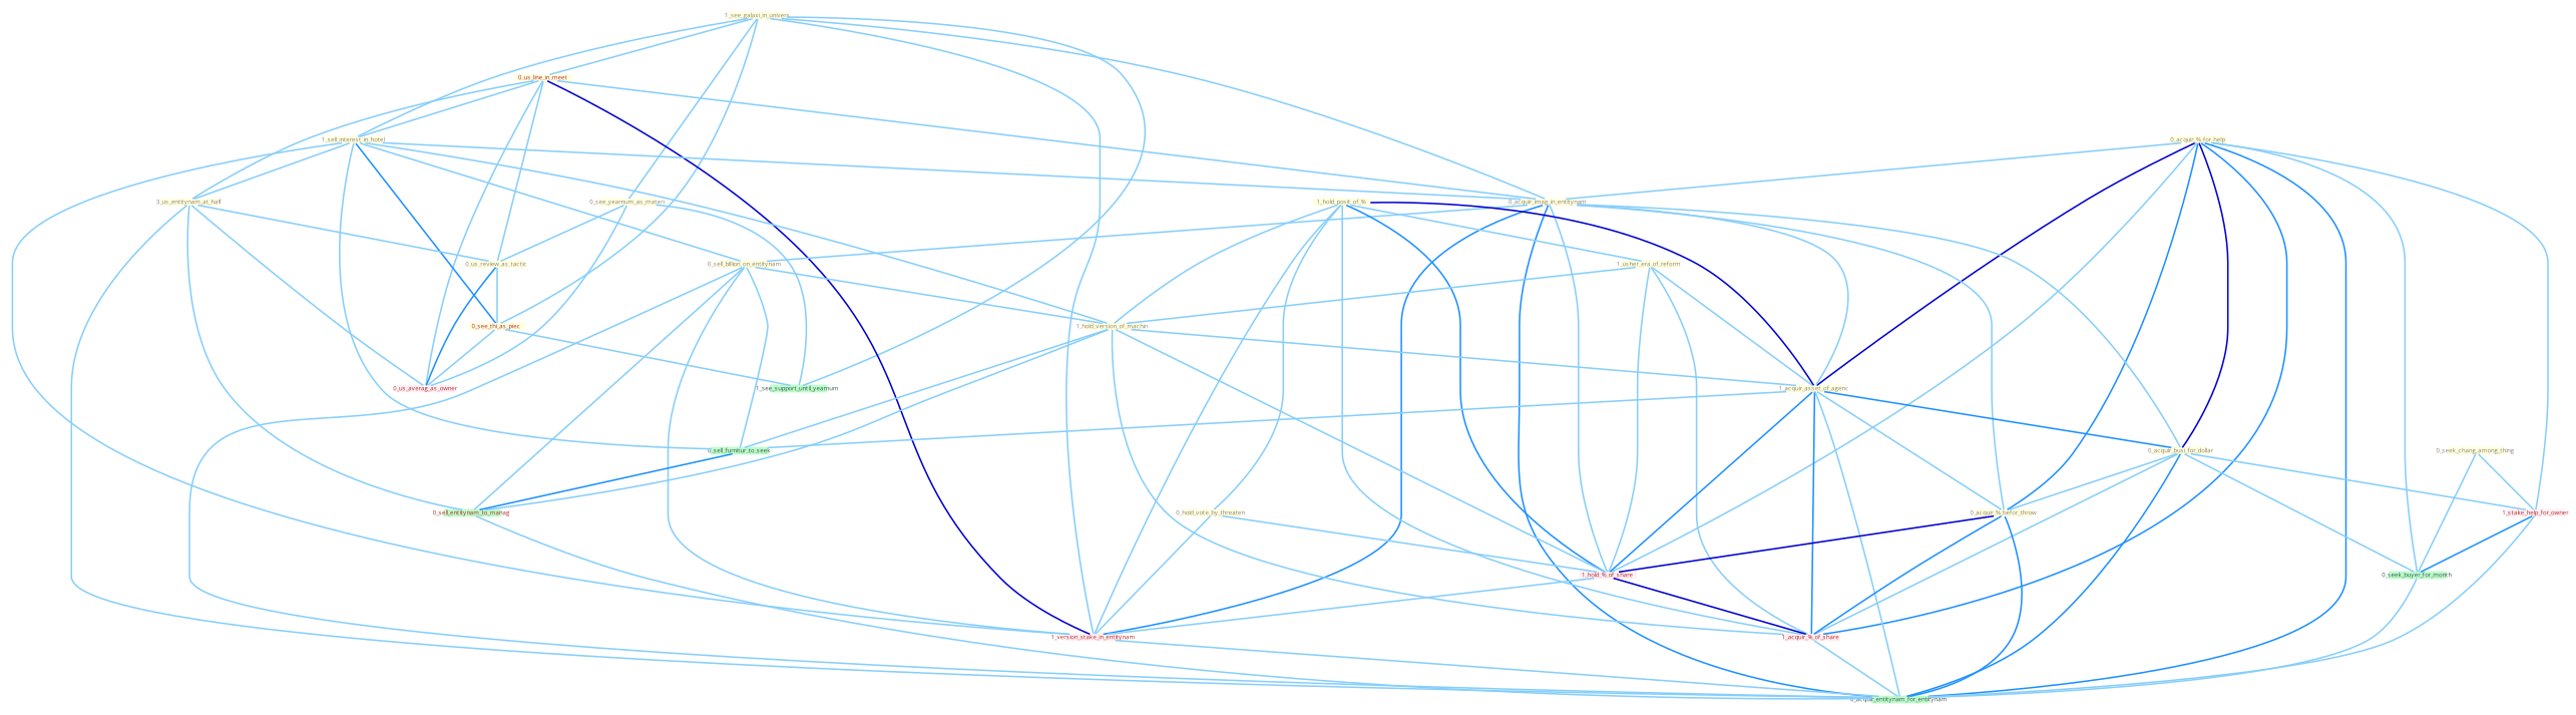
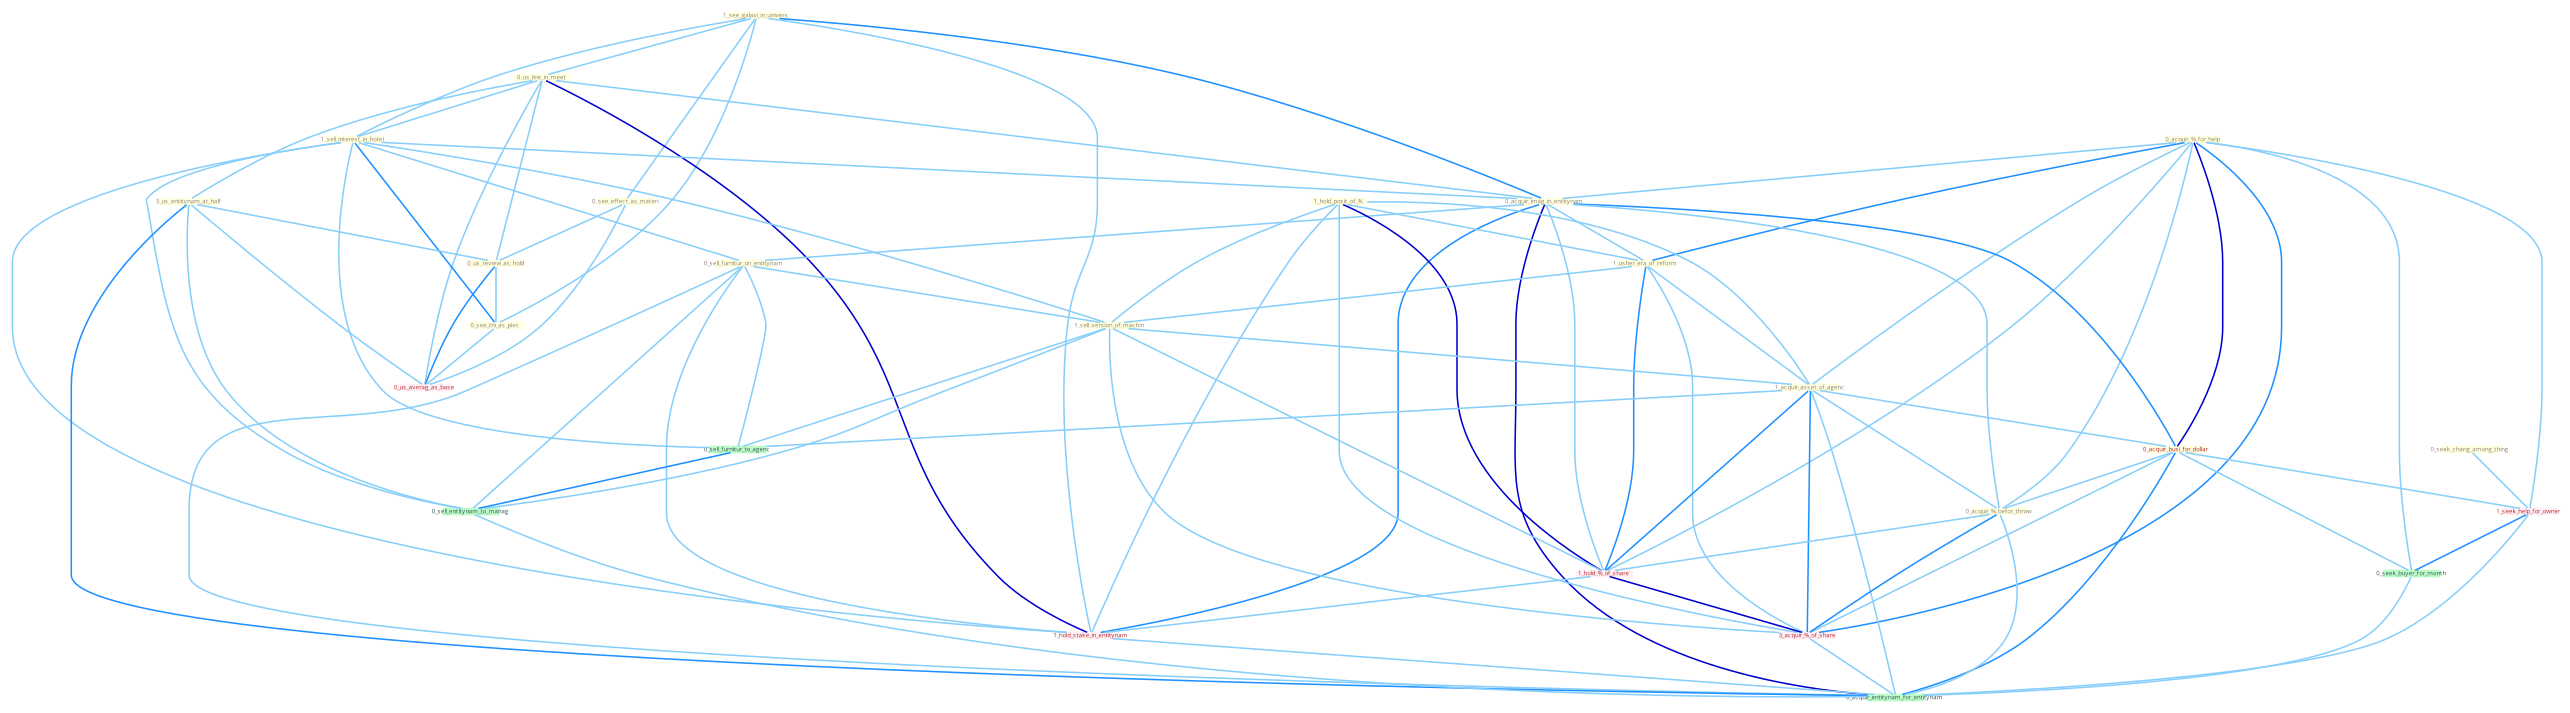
  graph {
    fontname="Open Sans"
    node [color="#ffffe0" fixedsize=true fontcolor="#8b7d6b" fontname="Open Sans" fontsize=4 shape=polygon style=filled]
    edge [color="#87cefa" fontname="Open Sans" w=1]
    n1 [height=.06 label="0_acquir_%_for_help" width=.5]
    "1_see_galaxi_in_univers " [height=.06 width=.5]
-   "0_us_line_in_meet " [fontcolor="#b22222" height=.06 width=.5]
+   "0_us_line_in_meet " [height=.06 width=.5]
    "1_sell_interest_in_hotel " [height=.06 width=.5]
    "0_acquir_imag_in_entitynam " [height=.06 width=.5]
    "1_hold_posit_of_% " [height=.06 width=.5]
-   "0_see_effect_as_materi " [height=.06 width=.5 label="0_see_yearnum_as_materi"]
+   "0_see_effect_as_materi " [height=.06 width=.5]
    "1_usher_era_of_reform " [height=.06 width=.5]
-   "0_sell_billion_on_entitynam " [height=.06 width=.5]
-   "1_sell_version_of_machin " [height=.06 width=.5 label="1_hold_version_of_machin"]
+   "0_sell_billion_on_entitynam " [height=.06 width=.5 label="0_sell_furnitur_on_entitynam"]
+   "1_sell_version_of_machin " [height=.06 width=.5]
    "1_acquir_asset_of_agenc " [height=.06 width=.5]
-   "0_hold_vote_by_threaten " [height=.06 width=.5]
    "0_seek_chang_among_thing " [height=.06 width=.5]
-   "0_acquir_busi_for_dollar " [height=.06 width=.5]
+   "0_acquir_busi_for_dollar " [fontcolor="#b22222" height=.06 width=.5]
    n15 [height=.06 label="3_us_entitynam_at_half" width=.5]
-   "0_us_review_as_tactic " [height=.06 width=.5]
+   "0_us_review_as_tactic " [height=.06 width=.5 label="0_us_review_as_hold"]
    "0_acquir_%_befor_throw " [height=.06 width=.5]
-   "0_see_thi_as_piec " [fontcolor="#b22222" height=.06 width=.5]
+   "0_see_thi_as_piec " [height=.06 width=.5]
    "1_hold_%_of_share " [color="#fff0f5" fontcolor="#b22222" height=.06 width=.5]
-   "1_hold_stake_in_entitynam " [color="#fff0f5" fontcolor="#b22222" height=.06 width=.5 label="1_version_stake_in_entitynam"]
-   "1_seek_help_for_owner " [color="#fff0f5" fontcolor="#b22222" height=.06 width=.5 label="1_stake_help_for_owner"]
-   "1_acquir_%_of_share " [color="#fff0f5" fontcolor="#b22222" height=.06 width=.5]
-   "0_us_averag_as_base " [color="#fff0f5" fontcolor="#b22222" height=.06 width=.5 label="0_us_averag_as_owner"]
+   "1_hold_stake_in_entitynam " [color="#fff0f5" fontcolor="#b22222" height=.06 width=.5]
+   "1_seek_help_for_owner " [color="#fff0f5" fontcolor="#b22222" height=.06 width=.5]
+   "1_acquir_%_of_share " [color="#fff0f5" fontcolor="#b22222" height=.06 width=.5 label="3_acquir_%_of_share"]
+   "0_us_averag_as_base " [color="#fff0f5" fontcolor="#b22222" height=.06 width=.5]
    "0_seek_buyer_for_month " [color="#BDFCC9" fontcolor="#2f4f4f" height=.06 width=.5]
    "0_acquir_entitynam_for_entitynam " [color="#BDFCC9" fontcolor="#2f4f4f" height=.06 width=.5]
-   "1_see_support_until_yearnum " [color="#BDFCC9" fontcolor="#2f4f4f" height=.06 width=.5]
-   "0_sell_furnitur_to_agenc " [color="#BDFCC9" fontcolor="#2f4f4f" height=.06 width=.5 label="0_sell_furnitur_to_seek"]
-   "0_sell_entitynam_to_manag " [color="#BDFCC9" fontcolor="#b22222" height=.06 width=.5]
+   "0_sell_furnitur_to_agenc " [color="#BDFCC9" fontcolor="#2f4f4f" height=.06 width=.5]
+   "0_sell_entitynam_to_manag " [color="#BDFCC9" fontcolor="#2f4f4f" height=.06 width=.5]
    subgraph sub_1 {
      n1
      "1_see_galaxi_in_univers "
      "0_us_line_in_meet "
      "1_sell_interest_in_hotel "
      "0_acquir_imag_in_entitynam "
      "1_hold_posit_of_% "
      "0_see_effect_as_materi "
      "1_usher_era_of_reform "
      "0_sell_billion_on_entitynam "
      "1_sell_version_of_machin "
      "1_acquir_asset_of_agenc "
-     "0_hold_vote_by_threaten "
      "0_seek_chang_among_thing "
      "0_acquir_busi_for_dollar "
      n15
      "0_us_review_as_tactic "
      "0_acquir_%_befor_throw "
      "0_see_thi_as_piec "
    }
    subgraph sub_2 {
      "1_hold_%_of_share "
      "1_hold_stake_in_entitynam "
      "1_seek_help_for_owner "
      "1_acquir_%_of_share "
      "0_us_averag_as_base "
    }
    n1 -- "0_acquir_imag_in_entitynam "
-   n1 -- "1_acquir_asset_of_agenc " [color="#0000cd"]
+   n1 -- "1_acquir_asset_of_agenc "
    n1 -- "0_acquir_busi_for_dollar " [color="#0000cd" w=3]
-   n1 -- "0_acquir_%_befor_throw " [color="#1e90ff" w=2]
+   n1 -- "0_acquir_%_befor_throw " [w=2]
    n1 -- "1_hold_%_of_share "
    n1 -- "1_seek_help_for_owner "
    n1 -- "1_acquir_%_of_share " [color="#1e90ff" w=2]
    n1 -- "0_seek_buyer_for_month "
-   n1 -- "0_acquir_entitynam_for_entitynam " [color="#1e90ff" w=2]
+   n1 -- "1_usher_era_of_reform " [color="#1e90ff" w=2]
    "1_see_galaxi_in_univers " -- "0_us_line_in_meet "
    "1_see_galaxi_in_univers " -- "1_sell_interest_in_hotel "
-   "1_see_galaxi_in_univers " -- "0_acquir_imag_in_entitynam "
+   "1_see_galaxi_in_univers " -- "0_acquir_imag_in_entitynam " [color="#1e90ff"]
    "1_see_galaxi_in_univers " -- "0_see_effect_as_materi "
    "1_see_galaxi_in_univers " -- "0_see_thi_as_piec "
    "1_see_galaxi_in_univers " -- "1_hold_stake_in_entitynam "
-   "1_see_galaxi_in_univers " -- "1_see_support_until_yearnum "
    "0_us_line_in_meet " -- "1_sell_interest_in_hotel "
    "0_us_line_in_meet " -- "0_acquir_imag_in_entitynam "
    "0_us_line_in_meet " -- n15
    "0_us_line_in_meet " -- "0_us_review_as_tactic "
    "0_us_line_in_meet " -- "1_hold_stake_in_entitynam " [color="#0000cd"]
    "0_us_line_in_meet " -- "0_us_averag_as_base "
    "1_sell_interest_in_hotel " -- "0_acquir_imag_in_entitynam "
    "1_sell_interest_in_hotel " -- "0_sell_billion_on_entitynam "
    "1_sell_interest_in_hotel " -- "1_sell_version_of_machin "
    "1_sell_interest_in_hotel " -- "0_see_thi_as_piec " [color="#1e90ff" w=2]
    "1_sell_interest_in_hotel " -- "1_hold_stake_in_entitynam "
    "1_sell_interest_in_hotel " -- "0_sell_furnitur_to_agenc "
-   "1_sell_interest_in_hotel " -- n15
+   "1_sell_interest_in_hotel " -- "0_sell_entitynam_to_manag "
    "0_acquir_imag_in_entitynam " -- "0_sell_billion_on_entitynam "
-   "0_acquir_imag_in_entitynam " -- "1_acquir_asset_of_agenc "
-   "0_acquir_imag_in_entitynam " -- "0_acquir_busi_for_dollar "
+   "0_acquir_imag_in_entitynam " -- "1_usher_era_of_reform "
+   "0_acquir_imag_in_entitynam " -- "0_acquir_busi_for_dollar " [color="#1e90ff"]
    "0_acquir_imag_in_entitynam " -- "0_acquir_%_befor_throw "
    "0_acquir_imag_in_entitynam " -- "1_hold_%_of_share "
    "0_acquir_imag_in_entitynam " -- "1_hold_stake_in_entitynam " [color="#1e90ff" w=2]
-   "0_acquir_imag_in_entitynam " -- "0_acquir_entitynam_for_entitynam " [color="#1e90ff" w=2]
+   "0_acquir_imag_in_entitynam " -- "0_acquir_entitynam_for_entitynam " [color="#0000cd" w=2]
    "1_hold_posit_of_% " -- "1_usher_era_of_reform "
    "1_hold_posit_of_% " -- "1_sell_version_of_machin "
-   "1_hold_posit_of_% " -- "1_acquir_asset_of_agenc " [color="#0000cd"]
-   "1_hold_posit_of_% " -- "0_hold_vote_by_threaten "
-   "1_hold_posit_of_% " -- "1_hold_%_of_share " [color="#1e90ff" w=2]
+   "1_hold_posit_of_% " -- "1_acquir_asset_of_agenc "
+   "1_hold_posit_of_% " -- "1_hold_%_of_share " [color="#0000cd" w=2]
    "1_hold_posit_of_% " -- "1_hold_stake_in_entitynam "
    "1_hold_posit_of_% " -- "1_acquir_%_of_share "
    "0_see_effect_as_materi " -- "0_us_review_as_tactic "
    "0_see_effect_as_materi " -- "0_us_averag_as_base "
-   "0_see_effect_as_materi " -- "1_see_support_until_yearnum "
    "1_usher_era_of_reform " -- "1_sell_version_of_machin "
    "1_usher_era_of_reform " -- "1_acquir_asset_of_agenc "
-   "1_usher_era_of_reform " -- "1_hold_%_of_share "
+   "1_usher_era_of_reform " -- "1_hold_%_of_share " [color="#1e90ff"]
    "1_usher_era_of_reform " -- "1_acquir_%_of_share "
    "0_sell_billion_on_entitynam " -- "1_sell_version_of_machin "
    "0_sell_billion_on_entitynam " -- "1_hold_stake_in_entitynam "
    "0_sell_billion_on_entitynam " -- "0_acquir_entitynam_for_entitynam "
    "0_sell_billion_on_entitynam " -- "0_sell_furnitur_to_agenc "
    "0_sell_billion_on_entitynam " -- "0_sell_entitynam_to_manag "
    "1_sell_version_of_machin " -- "1_acquir_asset_of_agenc "
    "1_sell_version_of_machin " -- "1_hold_%_of_share "
    "1_sell_version_of_machin " -- "1_acquir_%_of_share "
    "1_sell_version_of_machin " -- "0_sell_furnitur_to_agenc "
    "1_sell_version_of_machin " -- "0_sell_entitynam_to_manag "
-   "1_acquir_asset_of_agenc " -- "0_acquir_busi_for_dollar " [color="#1e90ff"]
+   "1_acquir_asset_of_agenc " -- "0_acquir_busi_for_dollar "
    "1_acquir_asset_of_agenc " -- "0_acquir_%_befor_throw "
    "1_acquir_asset_of_agenc " -- "1_hold_%_of_share " [color="#1e90ff"]
    "1_acquir_asset_of_agenc " -- "1_acquir_%_of_share " [color="#1e90ff" w=2]
    "1_acquir_asset_of_agenc " -- "0_acquir_entitynam_for_entitynam "
    "1_acquir_asset_of_agenc " -- "0_sell_furnitur_to_agenc "
-   "0_hold_vote_by_threaten " -- "1_hold_%_of_share "
-   "0_hold_vote_by_threaten " -- "1_hold_stake_in_entitynam "
    "0_seek_chang_among_thing " -- "1_seek_help_for_owner "
-   "0_seek_chang_among_thing " -- "0_seek_buyer_for_month "
    "0_acquir_busi_for_dollar " -- "0_acquir_%_befor_throw "
    "0_acquir_busi_for_dollar " -- "1_seek_help_for_owner "
    "0_acquir_busi_for_dollar " -- "1_acquir_%_of_share "
    "0_acquir_busi_for_dollar " -- "0_seek_buyer_for_month "
    "0_acquir_busi_for_dollar " -- "0_acquir_entitynam_for_entitynam " [color="#1e90ff" w=2]
    n15 -- "0_us_review_as_tactic "
    n15 -- "0_us_averag_as_base "
-   n15 -- "0_acquir_entitynam_for_entitynam "
+   n15 -- "0_acquir_entitynam_for_entitynam " [color="#1e90ff"]
    n15 -- "0_sell_entitynam_to_manag "
    "0_us_review_as_tactic " -- "0_see_thi_as_piec "
    "0_us_review_as_tactic " -- "0_us_averag_as_base " [color="#1e90ff" w=2]
-   "0_acquir_%_befor_throw " -- "1_hold_%_of_share " [color="#0000cd"]
+   "0_acquir_%_befor_throw " -- "1_hold_%_of_share "
    "0_acquir_%_befor_throw " -- "1_acquir_%_of_share " [color="#1e90ff" w=2]
-   "0_acquir_%_befor_throw " -- "0_acquir_entitynam_for_entitynam " [color="#1e90ff"]
+   "0_acquir_%_befor_throw " -- "0_acquir_entitynam_for_entitynam "
    "0_see_thi_as_piec " -- "0_us_averag_as_base "
-   "0_see_thi_as_piec " -- "1_see_support_until_yearnum "
    "1_hold_%_of_share " -- "1_hold_stake_in_entitynam "
    "1_hold_%_of_share " -- "1_acquir_%_of_share " [color="#0000cd" w=3]
    "1_hold_stake_in_entitynam " -- "0_acquir_entitynam_for_entitynam "
    "1_seek_help_for_owner " -- "0_seek_buyer_for_month " [color="#1e90ff" w=2]
    "1_seek_help_for_owner " -- "0_acquir_entitynam_for_entitynam "
    "1_acquir_%_of_share " -- "0_acquir_entitynam_for_entitynam "
    "0_seek_buyer_for_month " -- "0_acquir_entitynam_for_entitynam "
    "0_sell_furnitur_to_agenc " -- "0_sell_entitynam_to_manag " [color="#1e90ff" w=2]
    "0_sell_entitynam_to_manag " -- "0_acquir_entitynam_for_entitynam "
  }
